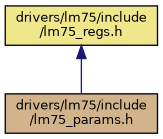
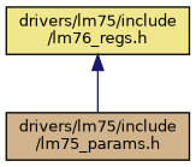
  digraph {
    node [color=black fontname=Helvetica fontsize=10 shape=record style=filled]
-   n1 [fillcolor=khaki fontcolor=black height=0.2 label="drivers/lm75/include\l/lm75_regs.h" width=0.4]
+   n1 [fillcolor=khaki fontcolor=black height=0.2 label="drivers/lm75/include\l/lm76_regs.h" width=0.4]
    n2 [fillcolor=tan height=0.2 label="drivers/lm75/include\l/lm75_params.h" width=0.4]
    n1 -> n2 [color=midnightblue dir=back fontname=Helvetica fontsize=10 labelfontname=Helvetica labelfontsize=10 style=solid]
  }
